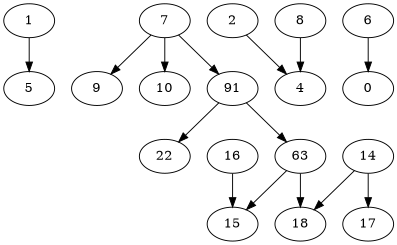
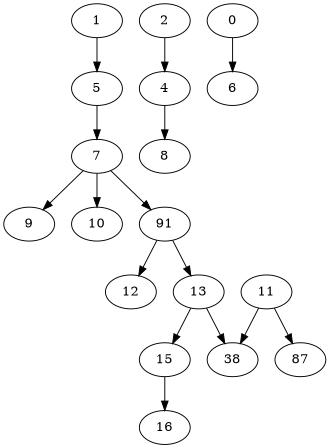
  digraph {
    node [alpha=0.19]
    1 [expect_size=394597736744223808]
    5 [alpha=0.12 expect_size=153338426480865536]
    7 [alpha=0.15 expect_size=13643062399991808000]
    9 [alpha=0.08 expect_size=1667384461437698048]
    10 [expect_size=40951959933159473152]
    n6 [alpha=0.14 expect_size=36302575104768528 label=91]
    2 [alpha=0.04 expect_size=123396673222506144]
    4 [alpha=0.11 expect_size=3517160656378271]
    8 [alpha=0.13 expect_size=289847051197660032]
    n10 [expect_size=48824582347608293376 label=0]
    6 [alpha=0.14 expect_size=7700929189639214]
-   12 [alpha=0.17 expect_size=587757429605154 label=22]
-   13 [alpha=0.18 expect_size=240882563953151 label=63]
+   12 [alpha=0.17 expect_size=587757429605154]
+   13 [alpha=0.18 expect_size=240882563953151]
    15 [alpha=0.08 expect_size=153393268125114144]
-   18 [alpha=0.17 expect_size=338946201077551360]
-   14 [alpha=0.10 expect_size=394384161293829]
-   17 [alpha=0.11 expect_size=470606129627335]
+   18 [alpha=0.17 expect_size=338946201077551360 label=38]
+   14 [alpha=0.10 expect_size=394384161293829 label=11]
+   17 [alpha=0.11 expect_size=470606129627335 label=87]
    16 [expect_size=9197208318475576]
    1 -> 5
+   5 -> 7
    7 -> 9
    7 -> 10
    7 -> n6
    n6 -> 12
    n6 -> 13
    2 -> 4
-   8 -> 4
-   6 -> n10
+   4 -> 8
+   n10 -> 6
    13 -> 15
    13 -> 18
-   16 -> 15
+   15 -> 16
    14 -> 18
    14 -> 17
  }
